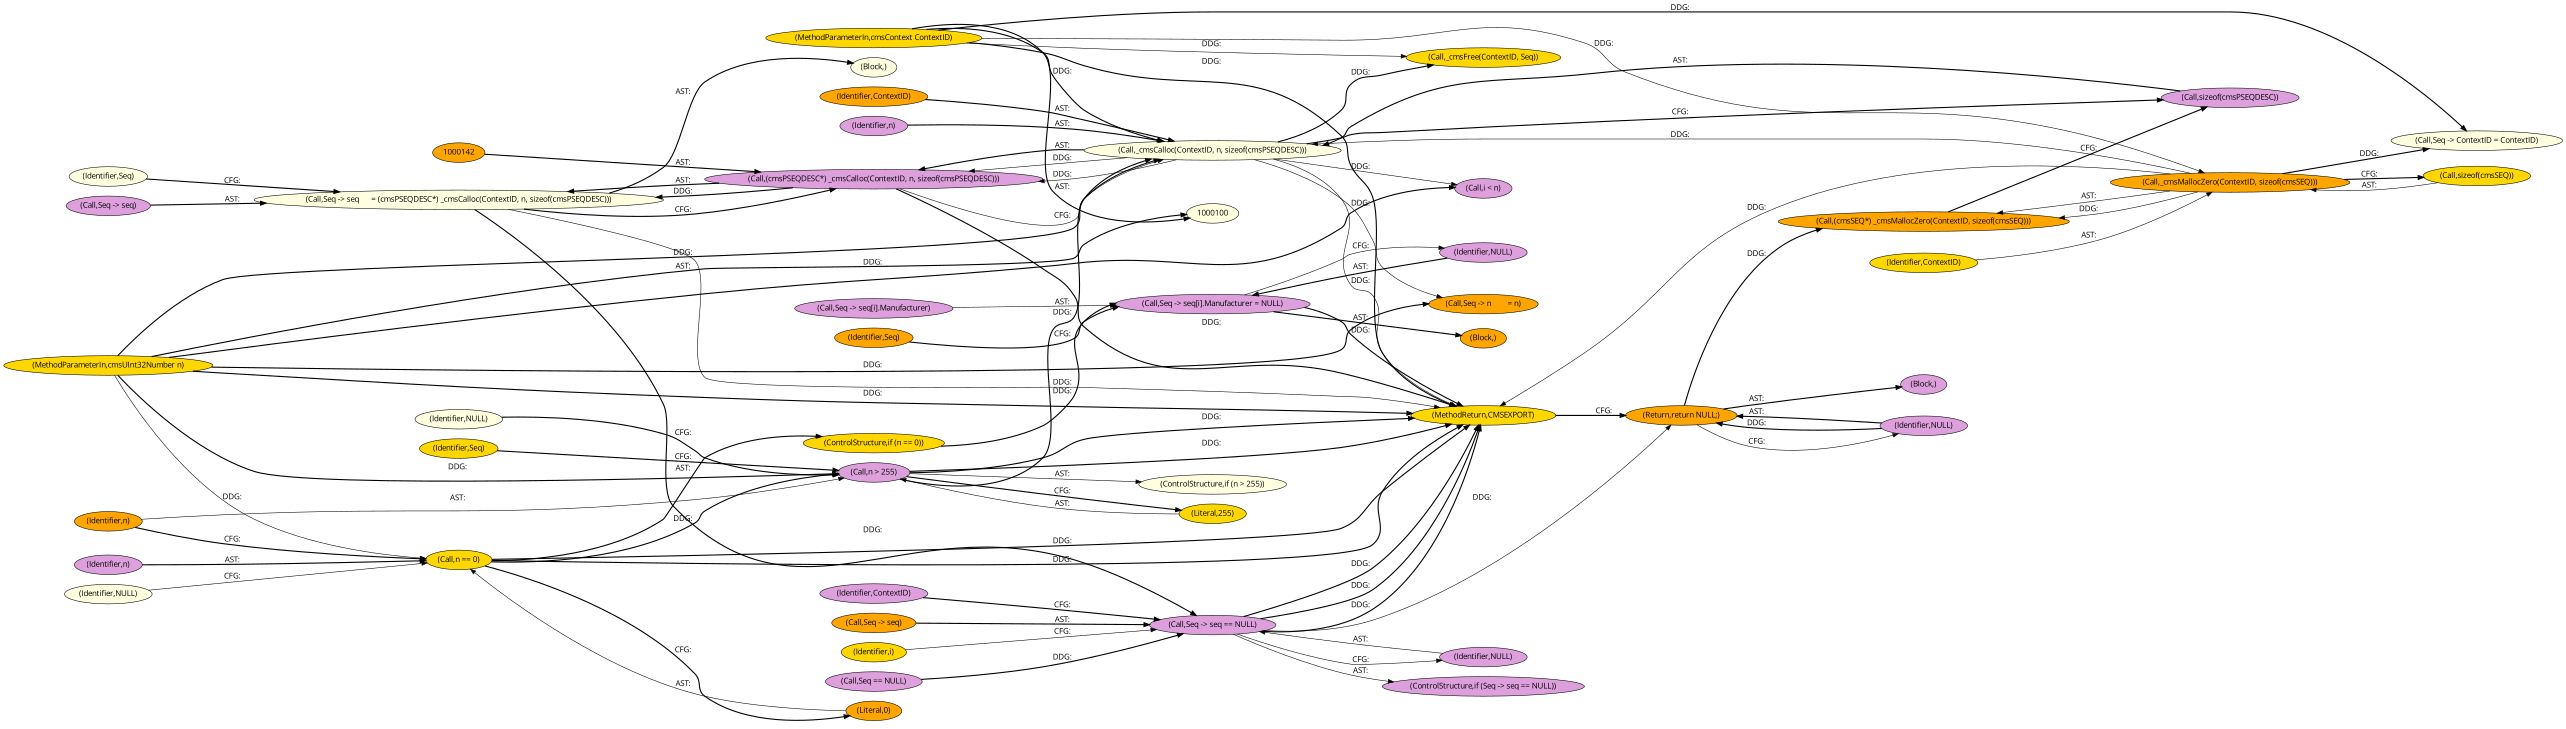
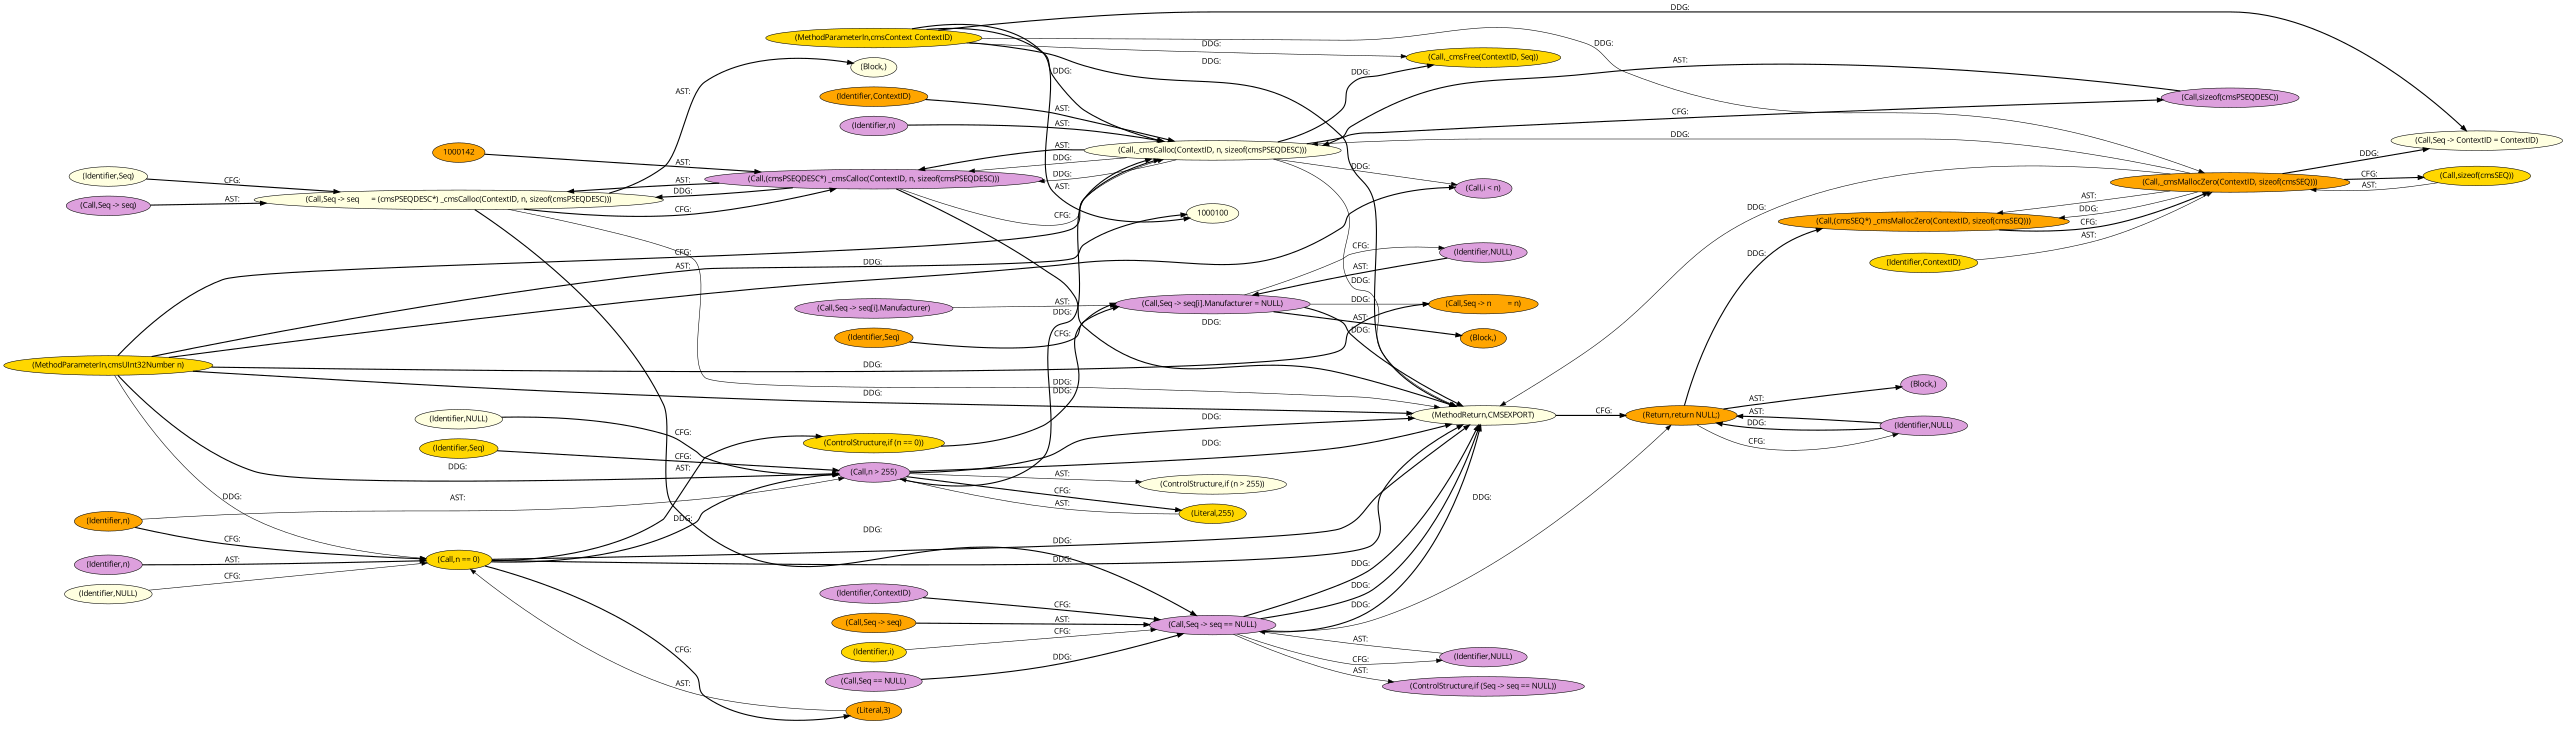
  digraph {
    fontname="Open Sans"
    rankdir=LR
    node [fillcolor=plum fontname="Open Sans" style=filled]
    edge [fontname="Open Sans" style=bold]
    n1 [fillcolor=lightyellow label="(Call,Seq -> seq      = (cmsPSEQDESC*) _cmsCalloc(ContextID, n, sizeof(cmsPSEQDESC)))"]
    n2 [label="(Call,(cmsPSEQDESC*) _cmsCalloc(ContextID, n, sizeof(cmsPSEQDESC)))"]
    n3 [label="(Call,Seq -> seq == NULL)"]
-   n4 [fillcolor=gold label="(MethodReturn,CMSEXPORT)"]
+   n4 [fillcolor=lightyellow label="(MethodReturn,CMSEXPORT)"]
    n5 [fillcolor=lightyellow label="(Block,)"]
    n6 [fillcolor=lightyellow label="(Call,_cmsCalloc(ContextID, n, sizeof(cmsPSEQDESC)))"]
    n7 [fillcolor=orange label="(Return,return NULL;)"]
    n8 [label="(Identifier,NULL)"]
    n9 [label="(ControlStructure,if (Seq -> seq == NULL))"]
    n10 [fillcolor=orange label="(Call,Seq -> n        = n)"]
    n11 [fillcolor=gold label="(Call,_cmsFree(ContextID, Seq))"]
    n12 [label="(Call,i < n)"]
    n13 [label="(Call,sizeof(cmsPSEQDESC))"]
    n14 [fillcolor=gold label="(MethodParameterIn,cmsContext ContextID)"]
    n15 [fillcolor=orange label="(Call,_cmsMallocZero(ContextID, sizeof(cmsSEQ)))"]
    n16 [fillcolor=lightyellow label="(Call,Seq -> ContextID = ContextID)"]
    1000100 [fillcolor=lightyellow]
    n18 [fillcolor=orange label="(Call,(cmsSEQ*) _cmsMallocZero(ContextID, sizeof(cmsSEQ)))"]
    n19 [fillcolor=gold label="(Call,sizeof(cmsSEQ))"]
    n20 [label="(Call,n > 255)"]
    n21 [fillcolor=gold label="(Literal,255)"]
    n22 [fillcolor=lightyellow label="(ControlStructure,if (n > 255))"]
    n23 [fillcolor=gold label="(Call,n == 0)"]
-   n24 [fillcolor=orange label="(Literal,0)"]
+   n24 [fillcolor=orange label="(Literal,3)"]
    n25 [fillcolor=gold label="(ControlStructure,if (n == 0))"]
    n26 [label="(Call,Seq -> seq[i].Manufacturer = NULL)"]
    n27 [fillcolor=gold label="(MethodParameterIn,cmsUInt32Number n)"]
    n28 [label="(Block,)"]
    n29 [label="(Identifier,NULL)"]
    n30 [fillcolor=orange label="(Block,)"]
    n31 [label="(Identifier,NULL)"]
    n32 [label="(Identifier,n)"]
    n33 [fillcolor=lightyellow label="(Identifier,NULL)"]
    n34 [fillcolor=lightyellow label="(Identifier,NULL)"]
    n35 [label="(Call,Seq -> seq)"]
    n36 [label="(Identifier,n)"]
    n37 [fillcolor=orange label="(Identifier,n)"]
    n38 [fillcolor=gold label="(Identifier,i)"]
    n39 [fillcolor=orange label="(Identifier,ContextID)"]
    n40 [label="(Call,Seq == NULL)"]
    n41 [fillcolor=gold label="(Identifier,Seq)"]
    n42 [fillcolor=gold label="(Identifier,ContextID)"]
    n43 [label="(Call,Seq -> seq[i].Manufacturer)"]
    n44 [fillcolor=lightyellow label="(Identifier,Seq)"]
    n45 [label="(Identifier,ContextID)"]
    n46 [fillcolor=orange label="(Call,Seq -> seq)"]
    n47 [fillcolor=orange label="(Identifier,Seq)"]
    1000142 [fillcolor=orange]
    n1 -> n2 [label="CFG: "]
    n1 -> n3 [label="DDG: "]
    n1 -> n4 [label="DDG: " style=solid]
    n1 -> n5 [label="AST: "]
    n2 -> n1 [label="AST: "]
    n2 -> n1 [label="DDG: "]
    n2 -> n4 [label="DDG: "]
    n2 -> n6 [label="CFG: " style=solid]
    n3 -> n4 [label="DDG: "]
    n3 -> n4 [label="DDG: "]
    n3 -> n4 [label="DDG: "]
    n3 -> n7 [label="DDG: " style=solid]
    n3 -> n8 [label="CFG: " style=solid]
    n3 -> n9 [label="AST: " style=solid]
    n4 -> n7 [label="CFG: "]
    n6 -> n2 [label="AST: "]
    n6 -> n2 [label="DDG: " style=solid]
    n6 -> n2 [label="DDG: " style=solid]
    n6 -> n4 [label="DDG: " style=solid]
-   n6 -> n10 [label="DDG: " style=solid]
+   n26 -> n10 [label="DDG: " style=solid]
    n6 -> n11 [label="DDG: "]
    n6 -> n12 [label="DDG: " style=solid]
    n6 -> n13 [label="CFG: "]
    n7 -> n18 [label="DDG: "]
    n7 -> n28 [label="AST: "]
    n7 -> n29 [label="CFG: " style=solid]
    n8 -> n3 [label="AST: " style=solid]
    n13 -> n6 [label="AST: "]
    n14 -> n4 [label="DDG: "]
    n14 -> n6 [label="DDG: "]
    n14 -> n11 [label="DDG: " style=solid]
    n14 -> n15 [label="DDG: " style=solid]
    n14 -> n16 [label="DDG: "]
    n14 -> 1000100 [label="AST: "]
    n15 -> n4 [label="DDG: " style=solid]
    n15 -> n6 [label="DDG: " style=solid]
    n15 -> n16 [label="DDG: "]
    n15 -> n18 [label="AST: " style=solid]
    n15 -> n18 [label="DDG: " style=solid]
    n15 -> n19 [label="CFG: "]
-   n18 -> n13 [label="CFG: "]
+   n18 -> n15 [label="CFG: "]
    n19 -> n15 [label="AST: " style=solid]
    n20 -> n4 [label="DDG: "]
    n20 -> n4 [label="DDG: "]
    n20 -> n6 [label="DDG: "]
    n20 -> n21 [label="CFG: "]
    n20 -> n22 [label="AST: " style=solid]
    n21 -> n20 [label="AST: " style=solid]
    n23 -> n4 [label="DDG: "]
    n23 -> n4 [label="DDG: "]
    n23 -> n20 [label="DDG: "]
    n23 -> n24 [label="CFG: "]
    n23 -> n25 [label="AST: "]
    n24 -> n23 [label="AST: " style=solid]
    n25 -> n26 [label="DDG: "]
    n26 -> n4 [label="DDG: "]
    n26 -> n30 [label="AST: "]
    n26 -> n31 [label="CFG: " style=solid]
    n27 -> n4 [label="DDG: "]
-   n27 -> n6 [label="DDG: "]
+   n27 -> n6 [label="CFG: "]
    n27 -> n10 [label="DDG: "]
    n27 -> n12 [label="DDG: "]
    n27 -> 1000100 [label="AST: "]
    n27 -> n20 [label="DDG: "]
    n27 -> n23 [label="DDG: " style=solid]
    n29 -> n7 [label="AST: "]
    n29 -> n7 [label="DDG: "]
    n31 -> n26 [label="AST: "]
    n32 -> n23 [label="AST: "]
    n33 -> n23 [label="CFG: " style=solid]
    n34 -> n20 [label="CFG: "]
    n35 -> n1 [label="AST: "]
    n36 -> n6 [label="AST: "]
    n37 -> n20 [label="AST: " style=solid]
    n37 -> n23 [label="CFG: "]
    n38 -> n3 [label="CFG: " style=solid]
    n39 -> n6 [label="AST: "]
    n40 -> n3 [label="DDG: "]
    n41 -> n20 [label="CFG: "]
    n42 -> n15 [label="AST: " style=solid]
    n43 -> n26 [label="AST: " style=solid]
    n44 -> n1 [label="CFG: "]
    n45 -> n3 [label="CFG: "]
    n46 -> n3 [label="AST: "]
    n47 -> n26 [label="CFG: "]
    1000142 -> n2 [label="AST: "]
  }
